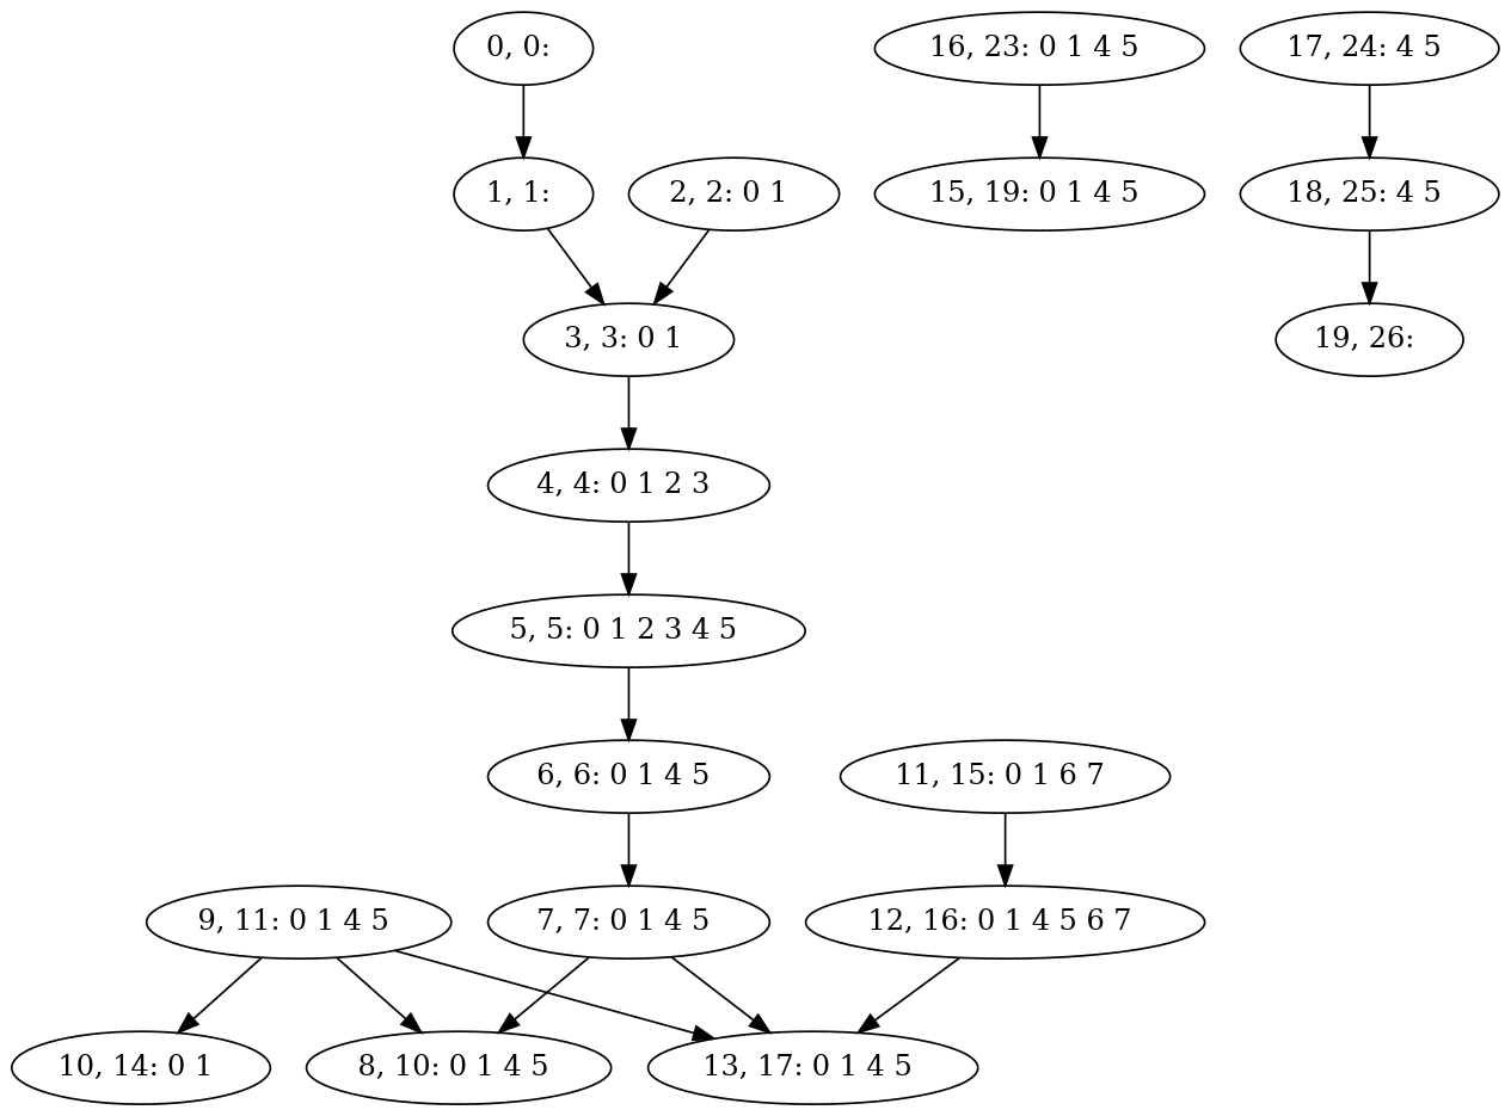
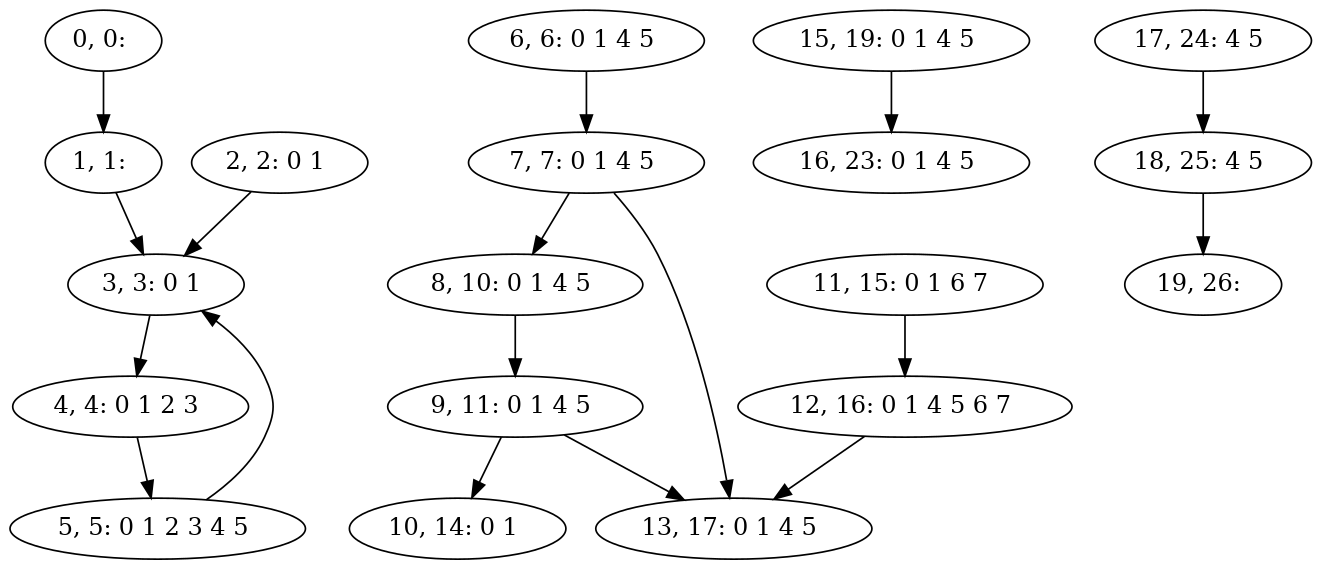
  digraph {
    n1 [label="0, 0: "]
    n2 [label="1, 1: "]
    n3 [label="3, 3: 0 1 "]
    n4 [label="2, 2: 0 1 "]
    n5 [label="4, 4: 0 1 2 3 "]
    n6 [label="5, 5: 0 1 2 3 4 5 "]
    n7 [label="6, 6: 0 1 4 5 "]
    n8 [label="7, 7: 0 1 4 5 "]
    n9 [label="8, 10: 0 1 4 5 "]
    n10 [label="13, 17: 0 1 4 5 "]
    n11 [label="9, 11: 0 1 4 5 "]
    n12 [label="10, 14: 0 1 "]
    n13 [label="11, 15: 0 1 6 7 "]
    n14 [label="12, 16: 0 1 4 5 6 7 "]
    n15 [label="15, 19: 0 1 4 5 "]
    n16 [label="16, 23: 0 1 4 5 "]
    n17 [label="17, 24: 4 5 "]
    n18 [label="18, 25: 4 5 "]
    n19 [label="19, 26: "]
    n1 -> n2
    n2 -> n3
    n3 -> n5
    n4 -> n3
    n5 -> n6
-   n6 -> n7
+   n6 -> n3
    n7 -> n8
    n8 -> n9
    n8 -> n10
-   n11 -> n9
+   n9 -> n11
    n11 -> n10
    n11 -> n12
    n13 -> n14
    n14 -> n10
-   n16 -> n15
+   n15 -> n16
    n17 -> n18
    n18 -> n19
  }
